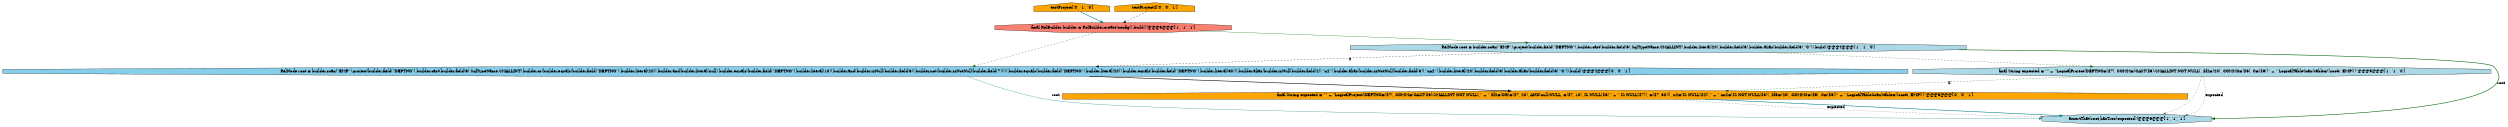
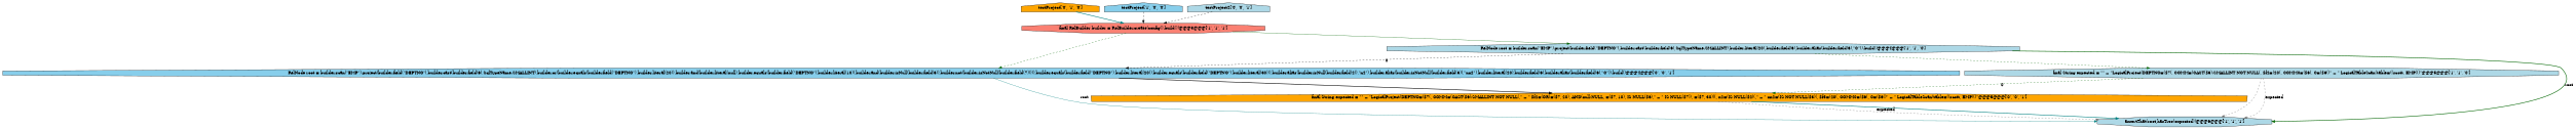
  digraph {
    node [fillcolor=lightblue shape=octagon style=filled]
    edge [color=darkgreen style=dashed]
    n1 [fillcolor=orange label="testProject['0', '1', '0']" shape=house]
    n2 [fillcolor=salmon label="final RelBuilder builder = RelBuilder.create(config().build())@@@3@@@['1', '1', '1']"]
    n3 [fillcolor=skyblue label="RelNode root = builder.scan(\"EMP\").project(builder.field(\"DEPTNO\"),builder.cast(builder.field(6),SqlTypeName.SMALLINT),builder.or(builder.equals(builder.field(\"DEPTNO\"),builder.literal(20)),builder.and(builder.literal(null),builder.equals(builder.field(\"DEPTNO\"),builder.literal(10)),builder.and(builder.isNull(builder.field(6)),builder.not(builder.isNotNull(builder.field(7))))),builder.equals(builder.field(\"DEPTNO\"),builder.literal(20)),builder.equals(builder.field(\"DEPTNO\"),builder.literal(30))),builder.alias(builder.isNull(builder.field(2)),\"n2\"),builder.alias(builder.isNotNull(builder.field(3)),\"nn2\"),builder.literal(20),builder.field(6),builder.alias(builder.field(6),\"C\")).build()@@@4@@@['0', '0', '1']"]
    n4 [label="RelNode root = builder.scan(\"EMP\").project(builder.field(\"DEPTNO\"),builder.cast(builder.field(6),SqlTypeName.SMALLINT),builder.literal(20),builder.field(6),builder.alias(builder.field(6),\"C\")).build()@@@4@@@['1', '1', '0']"]
    n5 [fillcolor=orange label="final String expected = \"\" + \"LogicalProject(DEPTNO=($7(, COMM=(CAST($6):SMALLINT NOT NULL(,\" + \" $f2=(OR(=($7, 20), AND(null:NULL, =($7, 10), IS NULL($6),\" + \" IS NULL($7)), =($7, 30))(, n2=(IS NULL($2)(,\" + \" nn2=(IS NOT NULL($3)(, $f5=(20(, COMM0=($6(, C=($6()\" + \" LogicalTableScan(table=((scott, EMP(()\"@@@5@@@['0', '0', '1']" shape=house]
    n6 [label="assertThat(root,hasTree(expected))@@@6@@@['1', '1', '1']"]
    n7 [label="final String expected = \"\" + \"LogicalProject(DEPTNO=($7(, COMM=(CAST($6):SMALLINT NOT NULL(, $f2=(20(, COMM0=($6(, C=($6()\" + \" LogicalTableScan(table=((scott, EMP(()\"@@@5@@@['1', '1', '0']"]
-   n9 [fillcolor=orange label="testProject2['0', '0', '1']" shape=house]
+   n8 [fillcolor=skyblue label="testProject['1', '0', '0']" shape=house]
+   n9 [label="testProject2['0', '0', '1']" shape=house]
    n1 -> n2 [color=teal style=bold]
    n2 -> n3
    n2 -> n4 [style=solid]
    n3 -> n5 [color=black style=bold]
    n3 -> n6 [color=teal label=root style=solid]
    n4 -> n3 [color=black label=0]
    n4 -> n6 [label=root style=bold]
    n4 -> n7
    n5 -> n6 [color=teal style=bold]
    n5 -> n6 [color=gray40 label=expected]
    n7 -> n5 [label=0]
    n7 -> n6 [color=gray40 label=expected]
    n7 -> n6 [color=gray40]
+   n8 -> n2 [color=black]
    n9 -> n2 [color=black]
  }
